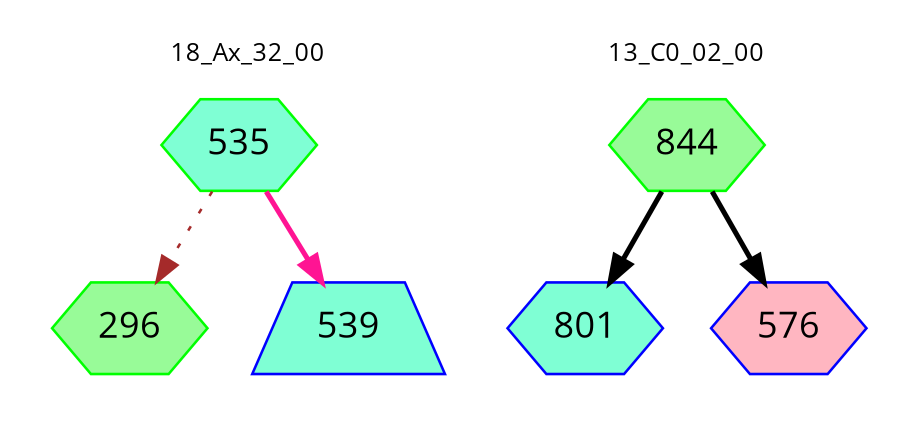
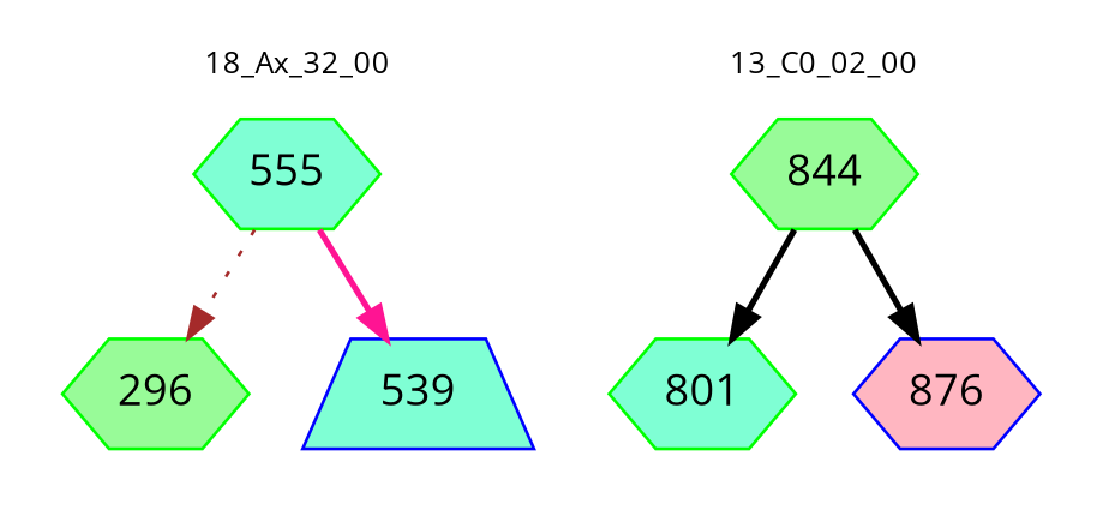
  digraph {
    fontname="Open Sans"
    node [color=green fillcolor=aquamarine fontname="Open Sans" shape=hexagon style=filled]
    edge [color=black fontname="Open Sans" style=bold]
-   n1 [label=535]
+   n1 [label=555]
    n2 [fillcolor=palegreen label=296]
    n3 [color=blue label=539 shape=trapezium]
    n4 [fillcolor=palegreen label=844]
-   n5 [color=blue label=801]
-   n6 [color=blue fillcolor=lightpink label=576]
+   n5 [label=801]
+   n6 [color=blue fillcolor=lightpink label=876]
    subgraph cluster_1 {
      color=white
      fontsize=10
      label="18_Ax_32_00"
      n1
      n2
      n3
    }
    subgraph cluster_2 {
      color=white
      fontsize=10
      label="13_C0_02_00"
      n4
      n5
      n6
    }
    n1 -> n2 [color=brown style=dotted]
    n1 -> n3 [color=deeppink]
    n4 -> n5
    n4 -> n6
  }
